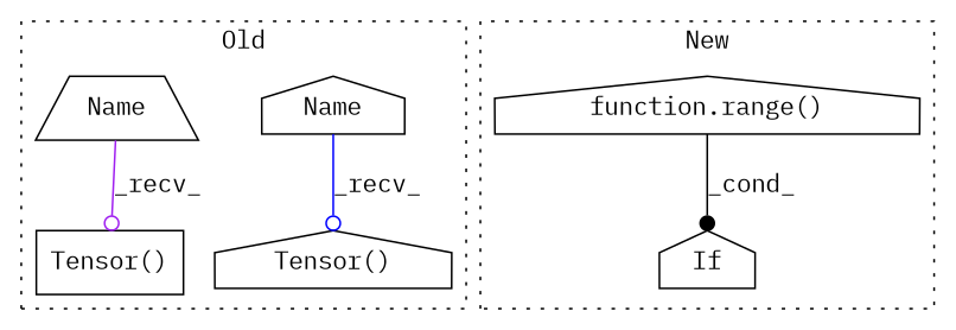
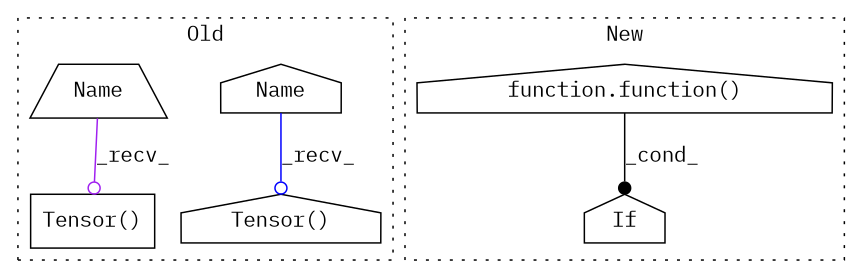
  digraph {
    fontname="IBM Plex Mono"
    node [a=75 l="13,1" shape=house fontname="IBM Plex Mono"]
    edge [arrowhead=odot fontname="IBM Plex Mono"]
    n1 [label="Tensor()" s="3239,3288" shape=box]
    n2 [label="Tensor()" s="3311,3360"]
    n3 [a=87 l=5 label=Name s=3311]
    n4 [a=87 l=5 label=Name s=3239 shape=trapezium]
-   n5 [l="6,1" label="function.range()" s="2695,2715"]
+   n5 [l="6,1" label="function.function()" s="2695,2715"]
    n6 [a=96 l=3 label=If s=2730]
    subgraph cluster_1 {
      label=Old
      style=dotted
      n1
      n2
      n3
      n4
    }
    subgraph cluster_2 {
      label=New
      style=dotted
      n5
      n6
    }
    n3 -> n2 [label=_recv_ color=blue]
    n4 -> n1 [label=_recv_ color=purple]
    n5 -> n6 [label=_cond_ color=black arrowhead=dot]
  }
